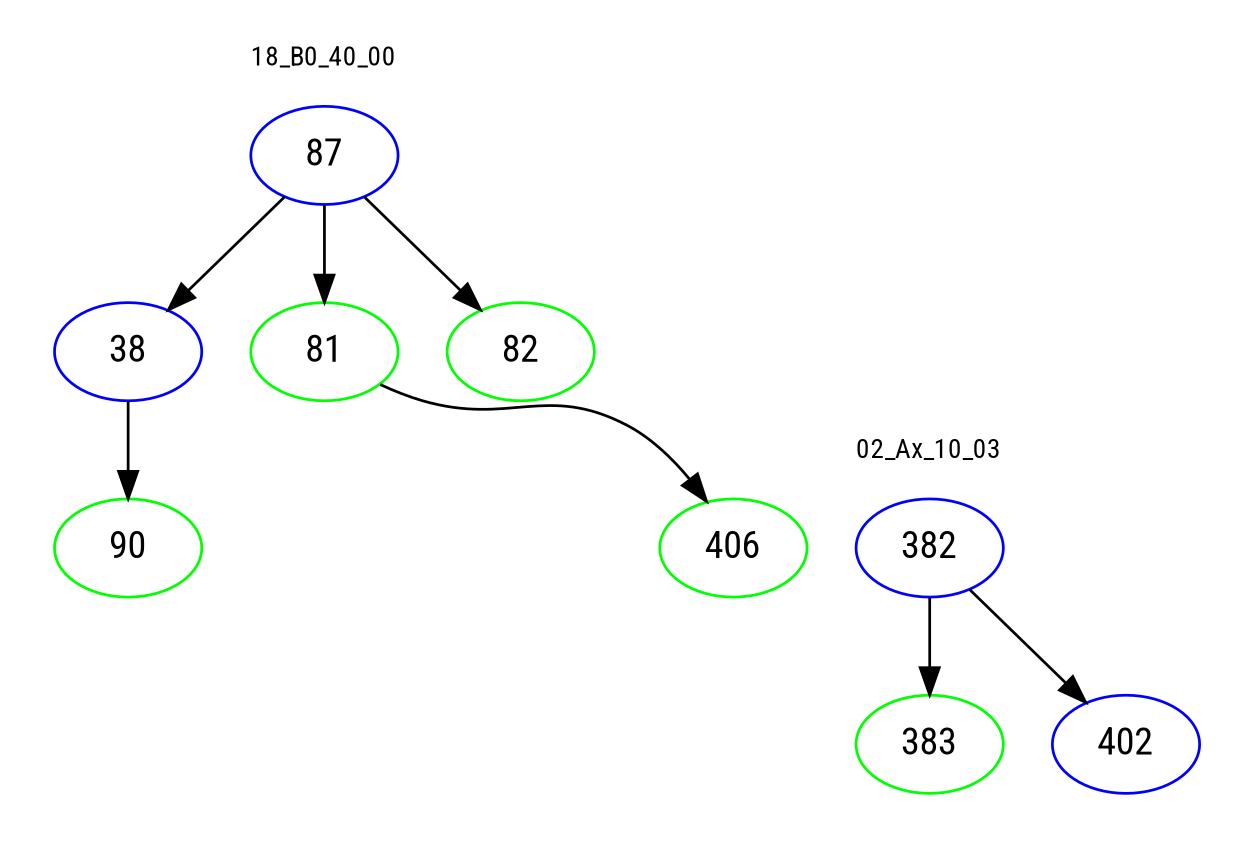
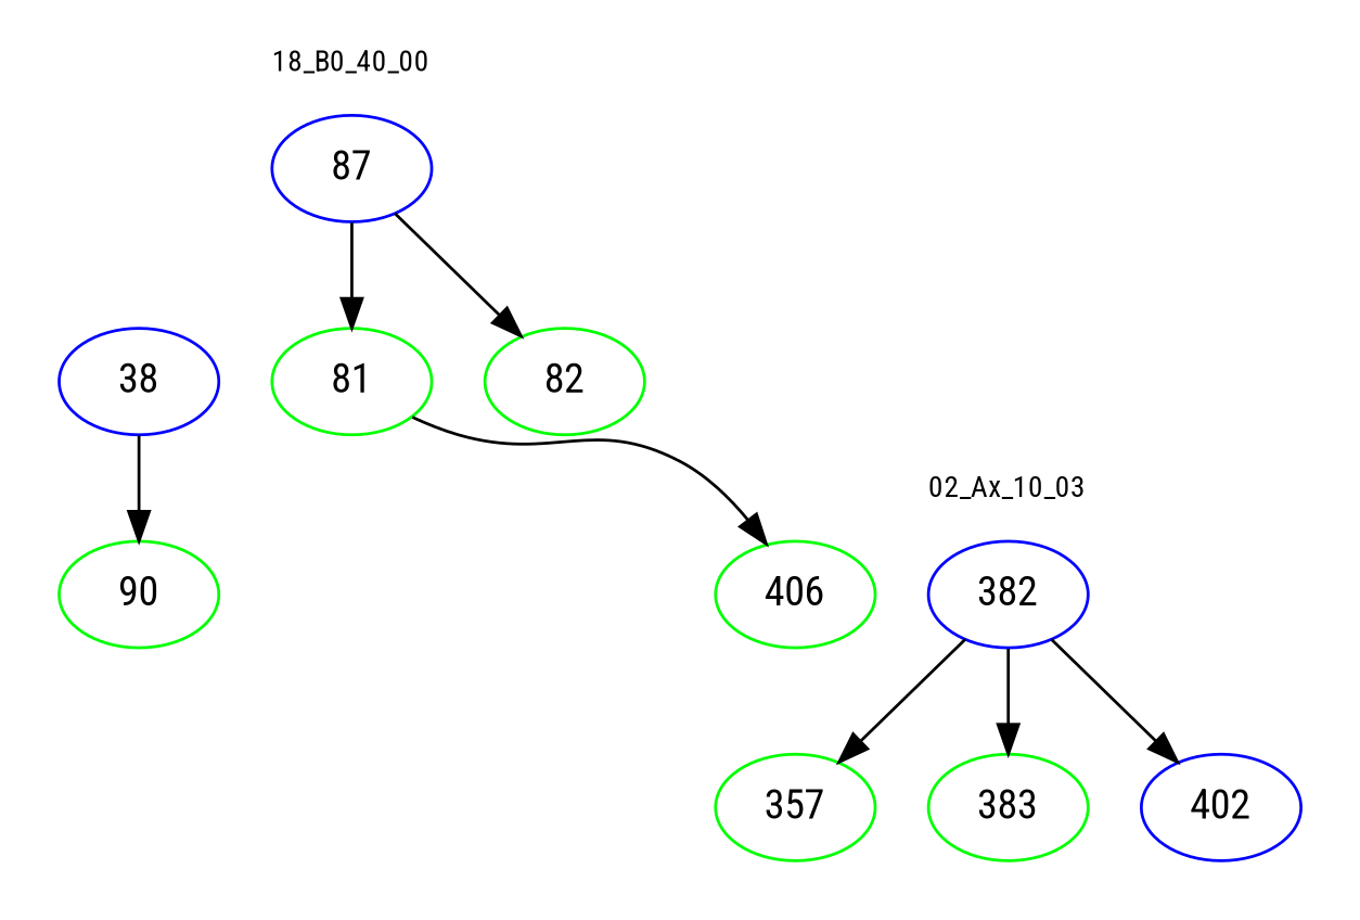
  digraph {
    fontname="Roboto Condensed"
    node [color=green fontname="Roboto Condensed"]
    edge [color=black fontname="Roboto Condensed"]
    n1 [color=blue label=382]
+   n2 [label=357]
    n3 [label=383]
    n4 [color=blue label=402]
    n5 [label=406]
    n6 [color=blue label=87]
    n7 [label=81]
    n8 [color=blue label=38]
    n9 [label=82]
    n10 [label=90]
    subgraph cluster_1 {
      color=white
      fontsize=10
      label="02_Ax_10_03"
      n1
+     n2
      n3
      n4
      n5
    }
    subgraph cluster_2 {
      color=white
      fontsize=10
      label="18_B0_40_00"
      n6
      n7
      n8
      n9
      n10
    }
+   n1 -> n2
    n1 -> n3
    n1 -> n4
    n6 -> n7
-   n6 -> n8
    n6 -> n9
    n7 -> n5
    n8 -> n10
  }
